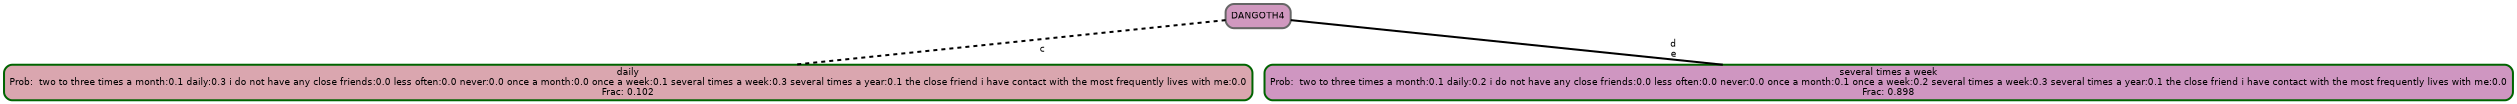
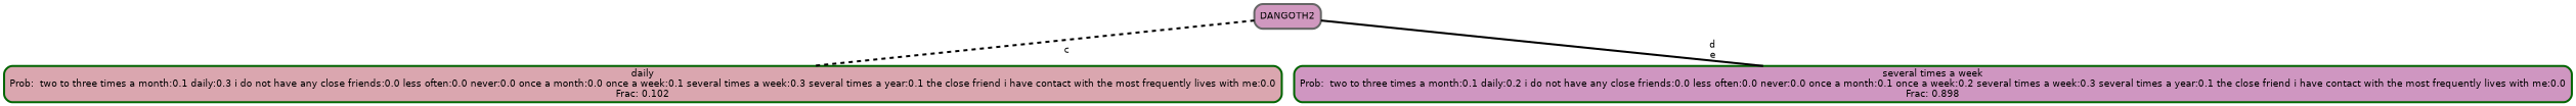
  graph {
    ranksep="0 equally"
    splines=straight
    node [color=darkgreen fontcolor=black fontname=helvetica penwidth=3 shape=box style="filled, rounded"]
    edge [color=black fontname=helvetica penwidth=3]
    n1 [fillcolor="#daa6af" label="daily\nProb:  two to three times a month:0.1 daily:0.3 i do not have any close friends:0.0 less often:0.0 never:0.0 once a month:0.0 once a week:0.1 several times a week:0.3 several times a year:0.1 the close friend i have contact with the most frequently lives with me:0.0\nFrac: 0.102"]
-   n2 [color=gray40 fillcolor="#d098bf" label=DANGOTH4]
+   n2 [color=gray40 fillcolor="#d098bf" label=DANGOTH2]
    n3 [fillcolor="#cf96c1" label="several times a week\nProb:  two to three times a month:0.1 daily:0.2 i do not have any close friends:0.0 less often:0.0 never:0.0 once a month:0.1 once a week:0.2 several times a week:0.3 several times a year:0.1 the close friend i have contact with the most frequently lives with me:0.0\nFrac: 0.898"]
    subgraph sub_1 {
      rank=same
    }
    n2 -- n1 [label=" c" style=dashed]
    n2 -- n3 [label=" d\n e" style=bold]
  }
